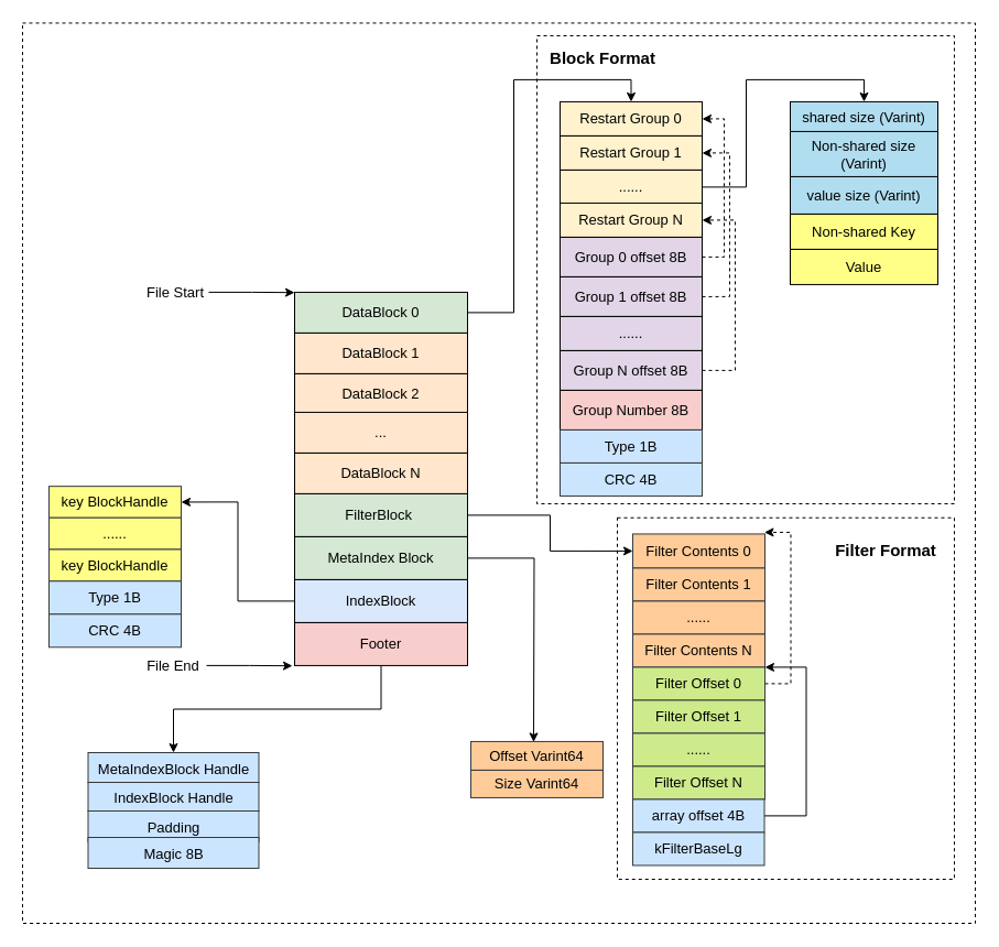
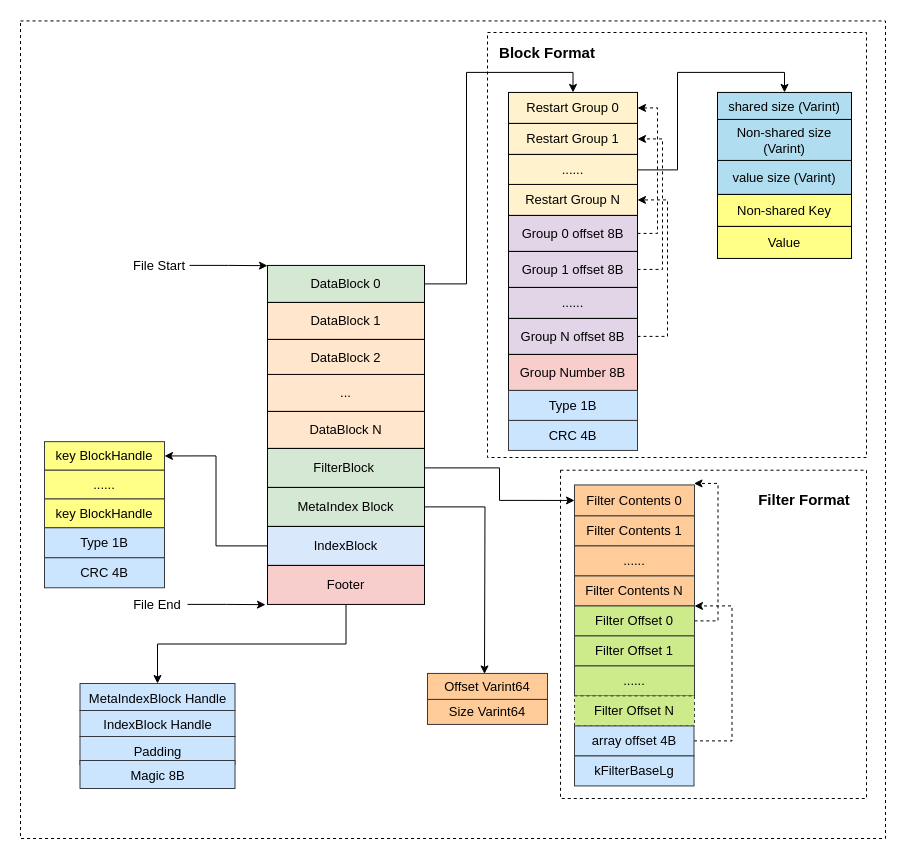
  <mxCell id="0" />
  <mxCell id="1" parent="0" />
  <mxCell id="2" value="" style="rounded=0;whiteSpace=wrap;html=1;fontSize=13;strokeWidth=1;dashed=1;" parent="1" vertex="1"><mxGeometry x="20" y="20.44" width="865" height="817.56" as="geometry" /></mxCell>
  <mxCell id="3" value="" style="rounded=0;whiteSpace=wrap;html=1;fontSize=13;strokeWidth=1;dashed=1;" parent="1" vertex="1"><mxGeometry x="560" y="469.72" width="306" height="328.28" as="geometry" /></mxCell>
  <mxCell id="4" value="" style="rounded=0;whiteSpace=wrap;html=1;fontSize=13;strokeWidth=1;dashed=1;" parent="1" vertex="1"><mxGeometry x="487" y="32" width="379" height="425" as="geometry" /></mxCell>
  <mxCell id="5" style="edgeStyle=orthogonalEdgeStyle;rounded=0;orthogonalLoop=1;jettySize=auto;html=1;entryX=0.5;entryY=0;entryDx=0;entryDy=0;fontSize=13;" parent="1" source="6" target="23" edge="1"><mxGeometry relative="1" as="geometry" /></mxCell>
  <mxCell id="6" value="&lt;font style=&quot;font-size: 13px;&quot;&gt;DataBlock 0&lt;/font&gt;" style="rounded=0;whiteSpace=wrap;html=1;fillColor=#d5e8d4;strokeColor=#000000;strokeWidth=1;fontSize=13;" parent="1" vertex="1"><mxGeometry x="267" y="264.94" width="157" height="37" as="geometry" /></mxCell>
  <mxCell id="7" value="&lt;font style=&quot;font-size: 13px;&quot;&gt;DataBlock 1&lt;/font&gt;" style="rounded=0;whiteSpace=wrap;html=1;fillColor=#ffe6cc;strokeColor=#000000;strokeWidth=1;fontSize=13;" parent="1" vertex="1"><mxGeometry x="267" y="301.94" width="157" height="37" as="geometry" /></mxCell>
  <mxCell id="8" value="&lt;font style=&quot;font-size: 13px;&quot;&gt;DataBlock 2&lt;/font&gt;" style="rounded=0;whiteSpace=wrap;html=1;fillColor=#ffe6cc;strokeColor=#000000;strokeWidth=1;fontSize=13;" parent="1" vertex="1"><mxGeometry x="267" y="338.94" width="157" height="37" as="geometry" /></mxCell>
  <mxCell id="9" value="&lt;span style=&quot;font-size: 13px;&quot;&gt;...&lt;/span&gt;" style="rounded=0;whiteSpace=wrap;html=1;fillColor=#ffe6cc;strokeColor=#000000;strokeWidth=1;fontSize=13;" parent="1" vertex="1"><mxGeometry x="267" y="373.94" width="157" height="37" as="geometry" /></mxCell>
  <mxCell id="10" value="&lt;span style=&quot;font-size: 13px;&quot;&gt;DataBlock N&lt;/span&gt;" style="rounded=0;whiteSpace=wrap;html=1;fillColor=#ffe6cc;strokeColor=#000000;strokeWidth=1;fontSize=13;" parent="1" vertex="1"><mxGeometry x="267" y="410.94" width="157" height="37" as="geometry" /></mxCell>
  <mxCell id="11" style="edgeStyle=orthogonalEdgeStyle;rounded=0;orthogonalLoop=1;jettySize=auto;html=1;entryX=0;entryY=0.5;entryDx=0;entryDy=0;fontSize=13;strokeColor=#000000;" parent="1" source="12" target="43" edge="1"><mxGeometry relative="1" as="geometry" /></mxCell>
  <mxCell id="12" value="FilterBlock&amp;nbsp;" style="rounded=0;whiteSpace=wrap;html=1;fontSize=13;strokeColor=#000000;strokeWidth=1;fillColor=#d5e8d4;" parent="1" vertex="1"><mxGeometry x="267" y="447.94" width="157" height="39" as="geometry" /></mxCell>
  <mxCell id="13" style="edgeStyle=orthogonalEdgeStyle;rounded=0;orthogonalLoop=1;jettySize=auto;html=1;fontSize=13;strokeColor=#000000;" parent="1" source="14" edge="1"><mxGeometry relative="1" as="geometry"><mxPoint x="484" y="673.44" as="targetPoint" /></mxGeometry></mxCell>
  <mxCell id="14" value="MetaIndex Block" style="rounded=0;whiteSpace=wrap;html=1;fontSize=13;strokeColor=#000000;strokeWidth=1;fillColor=#d5e8d4;" parent="1" vertex="1"><mxGeometry x="267" y="486.94" width="157" height="39" as="geometry" /></mxCell>
  <mxCell id="15" style="edgeStyle=orthogonalEdgeStyle;rounded=0;orthogonalLoop=1;jettySize=auto;html=1;entryX=1;entryY=0.5;entryDx=0;entryDy=0;fontSize=13;strokeColor=#000000;" parent="1" source="16" target="57" edge="1"><mxGeometry relative="1" as="geometry" /></mxCell>
  <mxCell id="16" value="IndexBlock" style="rounded=0;whiteSpace=wrap;html=1;fontSize=13;strokeColor=#000000;strokeWidth=1;fillColor=#dae8fc;" parent="1" vertex="1"><mxGeometry x="267" y="525.94" width="157" height="39" as="geometry" /></mxCell>
  <mxCell id="17" style="edgeStyle=orthogonalEdgeStyle;rounded=0;orthogonalLoop=1;jettySize=auto;html=1;exitX=0.5;exitY=1;exitDx=0;exitDy=0;fontSize=13;strokeColor=#000000;" parent="1" source="18" target="63" edge="1"><mxGeometry relative="1" as="geometry" /></mxCell>
  <mxCell id="18" value="Footer" style="rounded=0;whiteSpace=wrap;html=1;fontSize=13;strokeColor=#000000;strokeWidth=1;fillColor=#f8cecc;" parent="1" vertex="1"><mxGeometry x="267" y="564.94" width="157" height="39" as="geometry" /></mxCell>
  <mxCell id="19" style="edgeStyle=orthogonalEdgeStyle;rounded=0;orthogonalLoop=1;jettySize=auto;html=1;entryX=0;entryY=0.25;entryDx=0;entryDy=0;fontSize=13;" parent="1" source="20" edge="1"><mxGeometry relative="1" as="geometry"><mxPoint x="267" y="265.19" as="targetPoint" /></mxGeometry></mxCell>
  <mxCell id="20" value="File Start" style="text;html=1;strokeColor=none;fillColor=none;align=center;verticalAlign=middle;whiteSpace=wrap;rounded=0;fontSize=13;" parent="1" vertex="1"><mxGeometry x="129" y="249.94" width="60" height="30" as="geometry" /></mxCell>
  <mxCell id="21" style="edgeStyle=orthogonalEdgeStyle;rounded=0;orthogonalLoop=1;jettySize=auto;html=1;entryX=0;entryY=0.25;entryDx=0;entryDy=0;fontSize=13;" parent="1" source="22" edge="1"><mxGeometry relative="1" as="geometry"><mxPoint x="265" y="604.19" as="targetPoint" /></mxGeometry></mxCell>
  <mxCell id="22" value="File End" style="text;html=1;strokeColor=none;fillColor=none;align=center;verticalAlign=middle;whiteSpace=wrap;rounded=0;fontSize=13;" parent="1" vertex="1"><mxGeometry x="127" y="588.94" width="60" height="30" as="geometry" /></mxCell>
  <mxCell id="23" value="Restart Group 0" style="rounded=0;whiteSpace=wrap;html=1;fontSize=13;strokeWidth=1;fillColor=#fff2cc;strokeColor=#000000;" parent="1" vertex="1"><mxGeometry x="508" y="91.94" width="129" height="31" as="geometry" /></mxCell>
  <mxCell id="24" value="Restart Group 1" style="rounded=0;whiteSpace=wrap;html=1;fontSize=13;strokeWidth=1;fillColor=#fff2cc;strokeColor=#000000;" parent="1" vertex="1"><mxGeometry x="508" y="122.94" width="129" height="31" as="geometry" /></mxCell>
  <mxCell id="25" style="edgeStyle=orthogonalEdgeStyle;rounded=0;orthogonalLoop=1;jettySize=auto;html=1;entryX=0.5;entryY=0;entryDx=0;entryDy=0;fontSize=13;strokeColor=#000000;" parent="1" source="26" target="36" edge="1"><mxGeometry relative="1" as="geometry" /></mxCell>
  <mxCell id="26" value="......" style="rounded=0;whiteSpace=wrap;html=1;fontSize=13;strokeWidth=1;fillColor=#fff2cc;strokeColor=#000000;" parent="1" vertex="1"><mxGeometry x="508" y="153.94" width="129" height="31" as="geometry" /></mxCell>
  <mxCell id="27" value="Restart Group N" style="rounded=0;whiteSpace=wrap;html=1;fontSize=13;strokeWidth=1;fillColor=#fff2cc;strokeColor=#000000;" parent="1" vertex="1"><mxGeometry x="508" y="183.94" width="129" height="31" as="geometry" /></mxCell>
  <mxCell id="28" style="edgeStyle=orthogonalEdgeStyle;rounded=0;orthogonalLoop=1;jettySize=auto;html=1;entryX=1;entryY=0.5;entryDx=0;entryDy=0;fontSize=13;fillColor=#fff2cc;strokeColor=#000000;dashed=1;" parent="1" source="29" target="23" edge="1"><mxGeometry relative="1" as="geometry"><Array as="points"><mxPoint x="657" y="232.94" /><mxPoint x="657" y="107.94" /></Array></mxGeometry></mxCell>
  <mxCell id="29" value="Group 0 offset 8B" style="rounded=0;whiteSpace=wrap;html=1;fontSize=13;strokeWidth=1;strokeColor=#000000;fillColor=#e1d5e7;" parent="1" vertex="1"><mxGeometry x="508" y="214.94" width="129" height="36" as="geometry" /></mxCell>
  <mxCell id="30" style="edgeStyle=orthogonalEdgeStyle;rounded=0;orthogonalLoop=1;jettySize=auto;html=1;exitX=1;exitY=0.5;exitDx=0;exitDy=0;entryX=1;entryY=0.5;entryDx=0;entryDy=0;fontSize=13;dashed=1;" parent="1" source="31" target="24" edge="1"><mxGeometry relative="1" as="geometry"><Array as="points"><mxPoint x="662" y="268.94" /><mxPoint x="662" y="138.94" /></Array></mxGeometry></mxCell>
  <mxCell id="31" value="Group 1 offset 8B" style="rounded=0;whiteSpace=wrap;html=1;fontSize=13;strokeWidth=1;fillColor=#e1d5e7;strokeColor=#000000;" parent="1" vertex="1"><mxGeometry x="508" y="250.94" width="129" height="36" as="geometry" /></mxCell>
  <mxCell id="32" value="......" style="rounded=0;whiteSpace=wrap;html=1;fontSize=13;strokeWidth=1;fillColor=#e1d5e7;strokeColor=#000000;" parent="1" vertex="1"><mxGeometry x="508" y="286.94" width="129" height="31" as="geometry" /></mxCell>
  <mxCell id="33" style="edgeStyle=orthogonalEdgeStyle;rounded=0;orthogonalLoop=1;jettySize=auto;html=1;entryX=1;entryY=0.5;entryDx=0;entryDy=0;fontSize=13;dashed=1;strokeColor=#000000;" parent="1" source="34" target="27" edge="1"><mxGeometry relative="1" as="geometry"><Array as="points"><mxPoint x="667" y="335.94" /><mxPoint x="667" y="199.94" /></Array></mxGeometry></mxCell>
  <mxCell id="34" value="Group N offset 8B" style="rounded=0;whiteSpace=wrap;html=1;fontSize=13;strokeWidth=1;fillColor=#e1d5e7;strokeColor=#000000;" parent="1" vertex="1"><mxGeometry x="508" y="317.94" width="129" height="36" as="geometry" /></mxCell>
  <mxCell id="35" value="Group Number 8B" style="rounded=0;whiteSpace=wrap;html=1;fontSize=13;strokeWidth=1;fillColor=#f8cecc;strokeColor=#000000;" parent="1" vertex="1"><mxGeometry x="508" y="353.94" width="129" height="36" as="geometry" /></mxCell>
  <mxCell id="36" value="shared size (Varint)" style="rounded=0;whiteSpace=wrap;html=1;fontSize=13;strokeWidth=1;fillColor=#b1ddf0;strokeColor=#000000;" parent="1" vertex="1"><mxGeometry x="717" y="91.94" width="134" height="29" as="geometry" /></mxCell>
  <mxCell id="37" value="Non-shared size (Varint)" style="rounded=0;whiteSpace=wrap;html=1;fontSize=13;strokeWidth=1;fillColor=#b1ddf0;strokeColor=#000000;" parent="1" vertex="1"><mxGeometry x="717" y="118.94" width="134" height="42" as="geometry" /></mxCell>
  <mxCell id="38" value="value size (Varint)" style="rounded=0;whiteSpace=wrap;html=1;fontSize=13;strokeWidth=1;fillColor=#b1ddf0;strokeColor=#000000;" parent="1" vertex="1"><mxGeometry x="717" y="159.94" width="134" height="34" as="geometry" /></mxCell>
  <mxCell id="39" value="Non-shared Key" style="rounded=0;whiteSpace=wrap;html=1;fontSize=13;strokeWidth=1;fillColor=#ffff88;strokeColor=#000000;" parent="1" vertex="1"><mxGeometry x="717" y="193.94" width="134" height="32" as="geometry" /></mxCell>
  <mxCell id="40" value="Value" style="rounded=0;whiteSpace=wrap;html=1;fontSize=13;strokeWidth=1;fillColor=#ffff88;strokeColor=#000000;" parent="1" vertex="1"><mxGeometry x="717" y="225.94" width="134" height="32" as="geometry" /></mxCell>
  <mxCell id="41" value="Type 1B" style="rounded=0;whiteSpace=wrap;html=1;fontSize=13;strokeWidth=1;fillColor=#cce5ff;strokeColor=#36393d;" parent="1" vertex="1"><mxGeometry x="508" y="389.94" width="129" height="30" as="geometry" /></mxCell>
  <mxCell id="42" value="CRC 4B" style="rounded=0;whiteSpace=wrap;html=1;fontSize=13;strokeWidth=1;fillColor=#cce5ff;strokeColor=#36393d;" parent="1" vertex="1"><mxGeometry x="508" y="419.94" width="129" height="30" as="geometry" /></mxCell>
  <mxCell id="43" value="Filter Contents 0" style="rounded=0;whiteSpace=wrap;html=1;fontSize=13;strokeWidth=1;fillColor=#ffcc99;strokeColor=#36393d;" parent="1" vertex="1"><mxGeometry x="574" y="484.44" width="120" height="31" as="geometry" /></mxCell>
  <mxCell id="44" value="Filter Contents 1" style="rounded=0;whiteSpace=wrap;html=1;fontSize=13;strokeWidth=1;fillColor=#ffcc99;strokeColor=#36393d;" parent="1" vertex="1"><mxGeometry x="574" y="515.44" width="120" height="30" as="geometry" /></mxCell>
  <mxCell id="45" value="......" style="rounded=0;whiteSpace=wrap;html=1;fontSize=13;strokeWidth=1;fillColor=#ffcc99;strokeColor=#36393d;" parent="1" vertex="1"><mxGeometry x="574" y="545.44" width="120" height="30" as="geometry" /></mxCell>
  <mxCell id="46" value="Filter Contents N" style="rounded=0;whiteSpace=wrap;html=1;fontSize=13;strokeWidth=1;fillColor=#ffcc99;strokeColor=#36393d;" parent="1" vertex="1"><mxGeometry x="574" y="575.44" width="120" height="30" as="geometry" /></mxCell>
  <mxCell id="47" style="edgeStyle=orthogonalEdgeStyle;rounded=0;orthogonalLoop=1;jettySize=auto;html=1;dashed=1;fontSize=13;strokeColor=#000000;" parent="1" source="48" edge="1"><mxGeometry relative="1" as="geometry"><mxPoint x="693.5" y="482.94" as="targetPoint" /><Array as="points"><mxPoint x="717.5" y="620.44" /><mxPoint x="717.5" y="483.44" /></Array></mxGeometry></mxCell>
  <mxCell id="48" value="Filter Offset 0" style="rounded=0;whiteSpace=wrap;html=1;fontSize=13;strokeWidth=1;fillColor=#cdeb8b;strokeColor=#36393d;" parent="1" vertex="1"><mxGeometry x="574" y="605.44" width="120" height="30" as="geometry" /></mxCell>
  <mxCell id="49" value="Filter Offset 1" style="rounded=0;whiteSpace=wrap;html=1;fontSize=13;strokeWidth=1;fillColor=#cdeb8b;strokeColor=#36393d;" parent="1" vertex="1"><mxGeometry x="574" y="635.44" width="120" height="30" as="geometry" /></mxCell>
  <mxCell id="50" value="......" style="rounded=0;whiteSpace=wrap;html=1;fontSize=13;strokeWidth=1;fillColor=#cdeb8b;strokeColor=#36393d;" parent="1" vertex="1"><mxGeometry x="574" y="665.44" width="120" height="30" as="geometry" /></mxCell>
- <mxCell id="51" value="Filter Offset N" style="rounded=0;whiteSpace=wrap;html=1;fontSize=13;strokeWidth=1;fillColor=#cdeb8b;strokeColor=#36393d;" parent="1" vertex="1"><mxGeometry x="574" y="695.44" width="120" height="30" as="geometry" /></mxCell>
- <mxCell id="52" style="edgeStyle=orthogonalEdgeStyle;rounded=0;orthogonalLoop=1;jettySize=auto;html=1;entryX=1;entryY=0;entryDx=0;entryDy=0;fontSize=13;strokeColor=#000000;dashed=0;" parent="1" source="53" target="48" edge="1"><mxGeometry relative="1" as="geometry"><Array as="points"><mxPoint x="731.5" y="740.44" /><mxPoint x="731.5" y="605.44" /></Array></mxGeometry></mxCell>
+ <mxCell id="51" value="Filter Offset N" style="rounded=0;whiteSpace=wrap;html=1;fontSize=13;strokeWidth=1;fillColor=#cdeb8b;strokeColor=#36393d;dashed=1;" parent="1" vertex="1"><mxGeometry x="574" y="695.44" width="120" height="30" as="geometry" /></mxCell>
+ <mxCell id="52" style="edgeStyle=orthogonalEdgeStyle;rounded=0;orthogonalLoop=1;jettySize=auto;html=1;entryX=1;entryY=0;entryDx=0;entryDy=0;fontSize=13;strokeColor=#000000;dashed=1;" parent="1" source="53" target="48" edge="1"><mxGeometry relative="1" as="geometry"><Array as="points"><mxPoint x="731.5" y="740.44" /><mxPoint x="731.5" y="605.44" /></Array></mxGeometry></mxCell>
  <mxCell id="53" value="array offset 4B" style="rounded=0;whiteSpace=wrap;html=1;fontSize=13;strokeWidth=1;fillColor=#cce5ff;strokeColor=#36393d;" parent="1" vertex="1"><mxGeometry x="574" y="725.44" width="119.5" height="30" as="geometry" /></mxCell>
  <mxCell id="54" value="kFilterBaseLg" style="rounded=0;whiteSpace=wrap;html=1;fontSize=13;strokeWidth=1;fillColor=#cce5ff;strokeColor=#36393d;" parent="1" vertex="1"><mxGeometry x="574" y="755.44" width="119.5" height="30" as="geometry" /></mxCell>
  <mxCell id="55" value="Offset Varint64" style="rounded=0;whiteSpace=wrap;html=1;fontSize=13;strokeWidth=1;fillColor=#ffcc99;strokeColor=#36393d;" parent="1" vertex="1"><mxGeometry x="427" y="672.94" width="120" height="26" as="geometry" /></mxCell>
  <mxCell id="56" value="Size Varint64" style="rounded=0;whiteSpace=wrap;html=1;fontSize=13;strokeWidth=1;fillColor=#ffcc99;strokeColor=#36393d;" parent="1" vertex="1"><mxGeometry x="427" y="698.94" width="120" height="25" as="geometry" /></mxCell>
  <mxCell id="57" value="key BlockHandle" style="rounded=0;whiteSpace=wrap;html=1;fontSize=13;strokeWidth=1;fillColor=#ffff88;strokeColor=#36393d;" parent="1" vertex="1"><mxGeometry x="44" y="441.16" width="120" height="28.56" as="geometry" /></mxCell>
  <mxCell id="58" value="key BlockHandle" style="rounded=0;whiteSpace=wrap;html=1;fontSize=13;strokeWidth=1;fillColor=#ffff88;strokeColor=#36393d;" parent="1" vertex="1"><mxGeometry x="44" y="498.28" width="120" height="29" as="geometry" /></mxCell>
  <mxCell id="59" value="Type 1B" style="rounded=0;whiteSpace=wrap;html=1;fontSize=13;strokeWidth=1;fillColor=#cce5ff;strokeColor=#36393d;" parent="1" vertex="1"><mxGeometry x="44" y="527.28" width="120" height="30" as="geometry" /></mxCell>
  <mxCell id="60" value="CRC 4B" style="rounded=0;whiteSpace=wrap;html=1;fontSize=13;strokeWidth=1;fillColor=#cce5ff;strokeColor=#36393d;" parent="1" vertex="1"><mxGeometry x="44" y="557.28" width="120" height="30" as="geometry" /></mxCell>
  <mxCell id="61" value="&lt;b&gt;&lt;font style=&quot;font-size: 15px;&quot;&gt;Block Format&lt;/font&gt;&lt;/b&gt;" style="text;html=1;strokeColor=none;fillColor=none;align=center;verticalAlign=middle;whiteSpace=wrap;rounded=0;dashed=1;fontSize=13;" parent="1" vertex="1"><mxGeometry x="491" y="37" width="112" height="30" as="geometry" /></mxCell>
  <mxCell id="62" value="&lt;span style=&quot;font-size: 15px;&quot;&gt;&lt;b&gt;Filter Format&lt;/b&gt;&lt;/span&gt;" style="text;html=1;strokeColor=none;fillColor=none;align=center;verticalAlign=middle;whiteSpace=wrap;rounded=0;dashed=1;fontSize=13;" parent="1" vertex="1"><mxGeometry x="748" y="484.44" width="112" height="30" as="geometry" /></mxCell>
  <mxCell id="63" value="&lt;font style=&quot;font-size: 13px;&quot;&gt;MetaIndexBlock Handle&lt;/font&gt;" style="rounded=0;whiteSpace=wrap;html=1;fontSize=18;strokeWidth=1;fillColor=#cce5ff;strokeColor=#36393d;" parent="1" vertex="1"><mxGeometry x="79.5" y="683" width="155" height="27" as="geometry" /></mxCell>
  <mxCell id="64" value="&lt;font style=&quot;font-size: 13px;&quot;&gt;IndexBlock Handle&lt;/font&gt;" style="rounded=0;whiteSpace=wrap;html=1;fontSize=18;strokeWidth=1;fillColor=#cce5ff;strokeColor=#36393d;" parent="1" vertex="1"><mxGeometry x="79.5" y="710" width="155" height="26" as="geometry" /></mxCell>
  <mxCell id="65" value="&lt;font style=&quot;font-size: 13px;&quot;&gt;Padding&lt;/font&gt;" style="rounded=0;whiteSpace=wrap;html=1;fontSize=18;strokeWidth=1;fillColor=#cce5ff;strokeColor=#36393d;" parent="1" vertex="1"><mxGeometry x="79.5" y="736" width="155" height="28" as="geometry" /></mxCell>
  <mxCell id="66" value="&lt;font style=&quot;font-size: 13px;&quot;&gt;Magic 8B&lt;/font&gt;" style="rounded=0;whiteSpace=wrap;html=1;fontSize=18;strokeWidth=1;fillColor=#cce5ff;strokeColor=#36393d;" parent="1" vertex="1"><mxGeometry x="79.5" y="760" width="155" height="28" as="geometry" /></mxCell>
  <mxCell id="67" value="......" style="rounded=0;whiteSpace=wrap;html=1;fontSize=13;strokeWidth=1;fillColor=#ffff88;strokeColor=#36393d;" parent="1" vertex="1"><mxGeometry x="44" y="469.72" width="120" height="28.56" as="geometry" /></mxCell>
